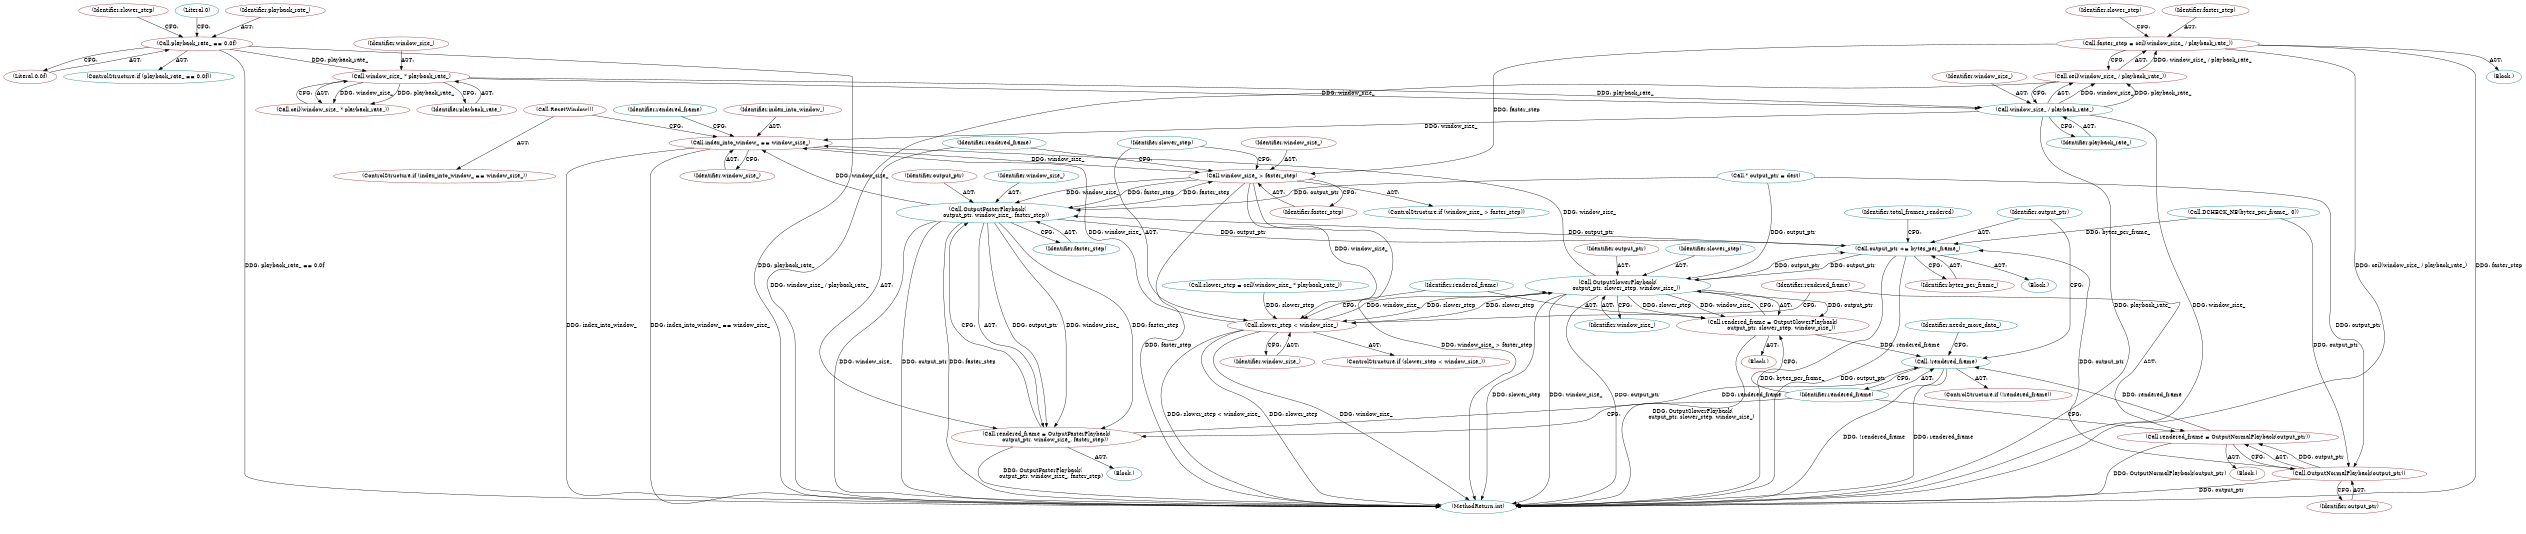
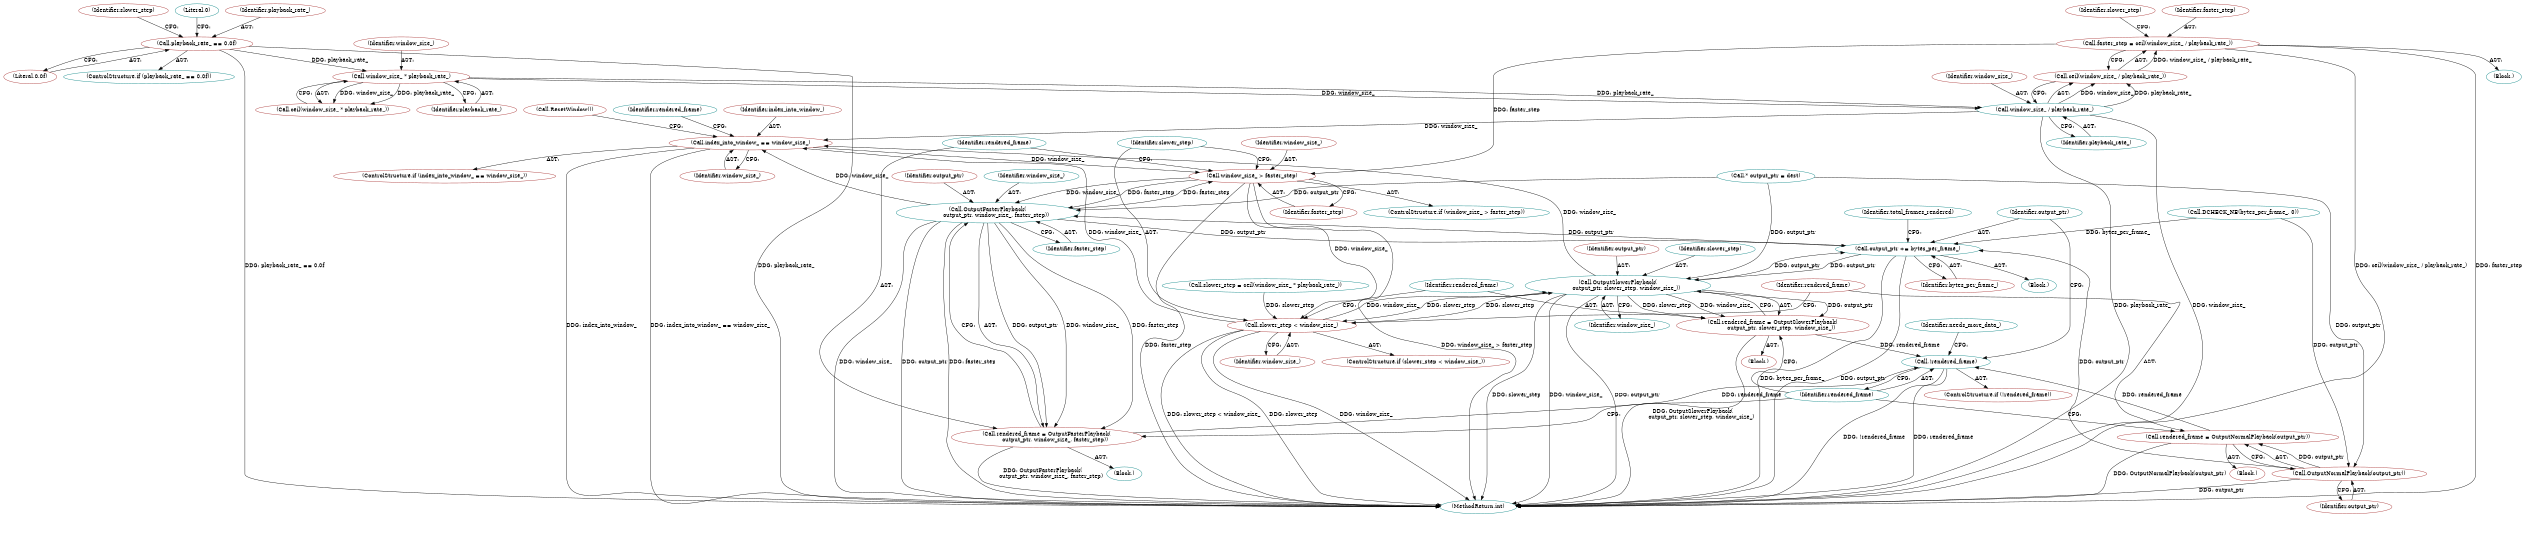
  digraph {
    node [color=brown]
    n1 [label="(Call,faster_step = ceil(window_size_ / playback_rate_))"]
    n2 [label="(Call,ceil(window_size_ / playback_rate_))"]
    n3 [label="(Call,window_size_ > faster_step)"]
    n4 [color=teal label="(MethodReturn,int)"]
    n5 [color=teal label="(Block,)"]
    n6 [color=teal label="(Call,window_size_ / playback_rate_)"]
    n7 [color=teal label="(Call,OutputFasterPlayback(\n          output_ptr, window_size_, faster_step))"]
    n8 [label="(Call,slower_step < window_size_)"]
    n9 [label="(Identifier,faster_step)"]
    n10 [color=teal label="(ControlStructure,if (window_size_ > faster_step))"]
    n11 [label="(Call,index_into_window_ == window_size_)"]
    n12 [color=teal label="(Identifier,playback_rate_)"]
    n13 [label="(Identifier,window_size_)"]
    n14 [label="(ControlStructure,if (index_into_window_ == window_size_))"]
    n15 [label="(Call,window_size_ * playback_rate_)"]
    n16 [label="(Identifier,playback_rate_)"]
    n17 [label="(Call,ceil(window_size_ * playback_rate_))"]
    n18 [label="(Call,playback_rate_ == 0.0f)"]
    n19 [label="(Literal,0.0f)"]
    n20 [color=teal label="(ControlStructure,if (playback_rate_ == 0.0f))"]
    n21 [label="(Call,rendered_frame = OutputFasterPlayback(\n          output_ptr, window_size_, faster_step))"]
    n22 [color=teal label="(Call,output_ptr += bytes_per_frame_)"]
    n23 [color=teal label="(Identifier,faster_step)"]
    n24 [color=teal label="(Call,OutputSlowerPlayback(\n          output_ptr, slower_step, window_size_))"]
    n25 [label="(Identifier,window_size_)"]
    n26 [label="(ControlStructure,if (slower_step < window_size_))"]
    n27 [color=teal label="(Call,!rendered_frame)"]
    n28 [color=teal label="(Block,)"]
    n29 [label="(Identifier,bytes_per_frame_)"]
    n30 [color=teal label="(Block,)"]
    n31 [label="(ControlStructure,if (!rendered_frame))"]
    n32 [color=teal label="(Identifier,rendered_frame)"]
    n33 [label="(Call,rendered_frame = OutputSlowerPlayback(\n          output_ptr, slower_step, window_size_))"]
    n34 [label="(Call,rendered_frame = OutputNormalPlayback(output_ptr))"]
    n35 [color=teal label="(Identifier,window_size_)"]
    n36 [label="(Call,OutputNormalPlayback(output_ptr))"]
    n37 [label="(Identifier,output_ptr)"]
    n38 [label="(Block,)"]
    n39 [label="(Block,)"]
    n40 [color=teal label="(Identifier,rendered_frame)"]
    n41 [color=teal label="(Literal,0)"]
    n42 [color=teal label="(Identifier,slower_step)"]
    n43 [color=teal label="(Identifier,rendered_frame)"]
    n44 [label="(Identifier,output_ptr)"]
    n45 [label="(Identifier,rendered_frame)"]
    n46 [color=teal label="(Identifier,needs_more_data_)"]
    n47 [label="(Identifier,output_ptr)"]
    n48 [label="(Identifier,faster_step)"]
    n49 [label="(Identifier,playback_rate_)"]
    n50 [label="(Identifier,window_size_)"]
    n51 [color=teal label="(Identifier,window_size_)"]
    n52 [color=teal label="(Identifier,rendered_frame)"]
    n53 [color=teal label="(Identifier,total_frames_rendered)"]
    n54 [label="(Identifier,slower_step)"]
    n55 [label="(Identifier,window_size_)"]
    n56 [color=teal label="(Identifier,slower_step)"]
    n57 [color=teal label="(Identifier,output_ptr)"]
    n58 [label="(Identifier,slower_step)"]
    n59 [color=teal label="(Call,DCHECK_NE(bytes_per_frame_, 0))"]
    n60 [color=teal label="(Call,slower_step = ceil(window_size_ * playback_rate_))"]
    n61 [label="(Call,ResetWindow())"]
    n62 [label="(Identifier,window_size_)"]
    n63 [label="(Identifier,index_into_window_)"]
    n64 [color=teal label="(Call,* output_ptr = dest)"]
    n1 -> n2 [label="CFG: "]
    n1 -> n3 [label="DDG: faster_step"]
    n1 -> n4 [label="DDG: ceil(window_size_ / playback_rate_)"]
    n1 -> n4 [label="DDG: faster_step"]
    n1 -> n5 [label="AST: "]
    n2 -> n1 [label="AST: "]
    n2 -> n1 [label="DDG: window_size_ / playback_rate_"]
-   n2 -> n4 [label="DDG: window_size_ / playback_rate_"]
    n2 -> n6 [label="CFG: "]
    n3 -> n4 [label="DDG: faster_step"]
    n3 -> n4 [label="DDG: window_size_ > faster_step"]
    n3 -> n7 [label="DDG: window_size_"]
    n3 -> n7 [label="DDG: faster_step"]
    n3 -> n8 [label="DDG: window_size_"]
    n3 -> n9 [label="CFG: "]
    n3 -> n10 [label="AST: "]
    n6 -> n2 [label="AST: "]
    n6 -> n2 [label="DDG: window_size_"]
    n6 -> n2 [label="DDG: playback_rate_"]
    n6 -> n4 [label="DDG: playback_rate_"]
    n6 -> n4 [label="DDG: window_size_"]
    n6 -> n11 [label="DDG: window_size_"]
    n6 -> n12 [label="CFG: "]
    n7 -> n3 [label="DDG: faster_step"]
    n7 -> n4 [label="DDG: window_size_"]
    n7 -> n4 [label="DDG: output_ptr"]
    n7 -> n4 [label="DDG: faster_step"]
    n7 -> n11 [label="DDG: window_size_"]
    n7 -> n21 [label="AST: "]
    n7 -> n21 [label="DDG: output_ptr"]
    n7 -> n21 [label="DDG: window_size_"]
    n7 -> n21 [label="DDG: faster_step"]
    n7 -> n22 [label="DDG: output_ptr"]
    n7 -> n23 [label="CFG: "]
    n8 -> n4 [label="DDG: slower_step < window_size_"]
    n8 -> n4 [label="DDG: slower_step"]
    n8 -> n4 [label="DDG: window_size_"]
    n8 -> n11 [label="DDG: window_size_"]
    n8 -> n24 [label="DDG: slower_step"]
    n8 -> n24 [label="DDG: window_size_"]
    n8 -> n25 [label="CFG: "]
    n8 -> n26 [label="AST: "]
    n9 -> n3 [label="AST: "]
    n11 -> n3 [label="DDG: window_size_"]
    n11 -> n4 [label="DDG: index_into_window_"]
    n11 -> n4 [label="DDG: index_into_window_ == window_size_"]
    n11 -> n13 [label="CFG: "]
-   n61 -> n14 [label="AST: "]
+   n11 -> n14 [label="AST: "]
    n12 -> n6 [label="AST: "]
    n13 -> n11 [label="AST: "]
    n15 -> n6 [label="DDG: window_size_"]
    n15 -> n6 [label="DDG: playback_rate_"]
    n15 -> n16 [label="CFG: "]
    n15 -> n17 [label="AST: "]
    n15 -> n17 [label="DDG: window_size_"]
    n15 -> n17 [label="DDG: playback_rate_"]
    n16 -> n15 [label="AST: "]
    n17 -> n15 [label="CFG: "]
    n18 -> n4 [label="DDG: playback_rate_ == 0.0f"]
    n18 -> n4 [label="DDG: playback_rate_"]
    n18 -> n15 [label="DDG: playback_rate_"]
    n18 -> n19 [label="CFG: "]
    n18 -> n20 [label="AST: "]
    n19 -> n18 [label="AST: "]
    n21 -> n4 [label="DDG: OutputFasterPlayback(\n          output_ptr, window_size_, faster_step)"]
    n21 -> n7 [label="CFG: "]
    n21 -> n27 [label="DDG: rendered_frame"]
    n21 -> n28 [label="AST: "]
    n22 -> n4 [label="DDG: bytes_per_frame_"]
    n22 -> n4 [label="DDG: output_ptr"]
    n22 -> n7 [label="DDG: output_ptr"]
    n22 -> n24 [label="DDG: output_ptr"]
    n22 -> n29 [label="CFG: "]
    n22 -> n30 [label="AST: "]
    n23 -> n7 [label="AST: "]
    n24 -> n4 [label="DDG: slower_step"]
    n24 -> n4 [label="DDG: window_size_"]
    n24 -> n4 [label="DDG: output_ptr"]
    n24 -> n8 [label="DDG: slower_step"]
    n24 -> n11 [label="DDG: window_size_"]
    n24 -> n22 [label="DDG: output_ptr"]
    n24 -> n33 [label="AST: "]
    n24 -> n33 [label="DDG: output_ptr"]
    n24 -> n33 [label="DDG: slower_step"]
    n24 -> n33 [label="DDG: window_size_"]
    n24 -> n35 [label="CFG: "]
    n25 -> n8 [label="AST: "]
    n27 -> n4 [label="DDG: !rendered_frame"]
    n27 -> n4 [label="DDG: rendered_frame"]
    n27 -> n31 [label="AST: "]
    n27 -> n32 [label="CFG: "]
    n29 -> n22 [label="AST: "]
    n32 -> n21 [label="CFG: "]
    n32 -> n27 [label="AST: "]
    n32 -> n33 [label="CFG: "]
    n32 -> n34 [label="CFG: "]
    n33 -> n4 [label="DDG: OutputSlowerPlayback(\n          output_ptr, slower_step, window_size_)"]
    n33 -> n24 [label="CFG: "]
    n33 -> n27 [label="DDG: rendered_frame"]
    n33 -> n38 [label="AST: "]
    n34 -> n4 [label="DDG: OutputNormalPlayback(output_ptr)"]
    n34 -> n27 [label="DDG: rendered_frame"]
    n34 -> n36 [label="CFG: "]
    n34 -> n39 [label="AST: "]
    n35 -> n24 [label="AST: "]
    n36 -> n4 [label="DDG: output_ptr"]
    n36 -> n22 [label="DDG: output_ptr"]
    n36 -> n34 [label="AST: "]
    n36 -> n34 [label="DDG: output_ptr"]
    n36 -> n37 [label="CFG: "]
    n37 -> n36 [label="AST: "]
    n40 -> n8 [label="CFG: "]
    n40 -> n33 [label="AST: "]
    n41 -> n18 [label="CFG: "]
    n42 -> n3 [label="CFG: "]
    n42 -> n8 [label="AST: "]
    n43 -> n11 [label="CFG: "]
    n44 -> n7 [label="AST: "]
    n45 -> n8 [label="CFG: "]
    n45 -> n34 [label="AST: "]
    n46 -> n27 [label="CFG: "]
    n47 -> n24 [label="AST: "]
    n48 -> n1 [label="AST: "]
    n49 -> n18 [label="AST: "]
    n50 -> n15 [label="AST: "]
    n51 -> n7 [label="AST: "]
    n52 -> n3 [label="CFG: "]
    n52 -> n21 [label="AST: "]
    n53 -> n22 [label="CFG: "]
    n54 -> n18 [label="CFG: "]
    n55 -> n3 [label="AST: "]
    n56 -> n24 [label="AST: "]
    n57 -> n22 [label="AST: "]
    n57 -> n27 [label="CFG: "]
    n58 -> n1 [label="CFG: "]
    n59 -> n22 [label="DDG: bytes_per_frame_"]
    n59 -> n36 [label="DDG: output_ptr"]
    n60 -> n8 [label="DDG: slower_step"]
    n61 -> n11 [label="CFG: "]
    n62 -> n6 [label="AST: "]
    n63 -> n11 [label="AST: "]
    n64 -> n7 [label="DDG: output_ptr"]
    n64 -> n24 [label="DDG: output_ptr"]
    n64 -> n36 [label="DDG: output_ptr"]
  }
